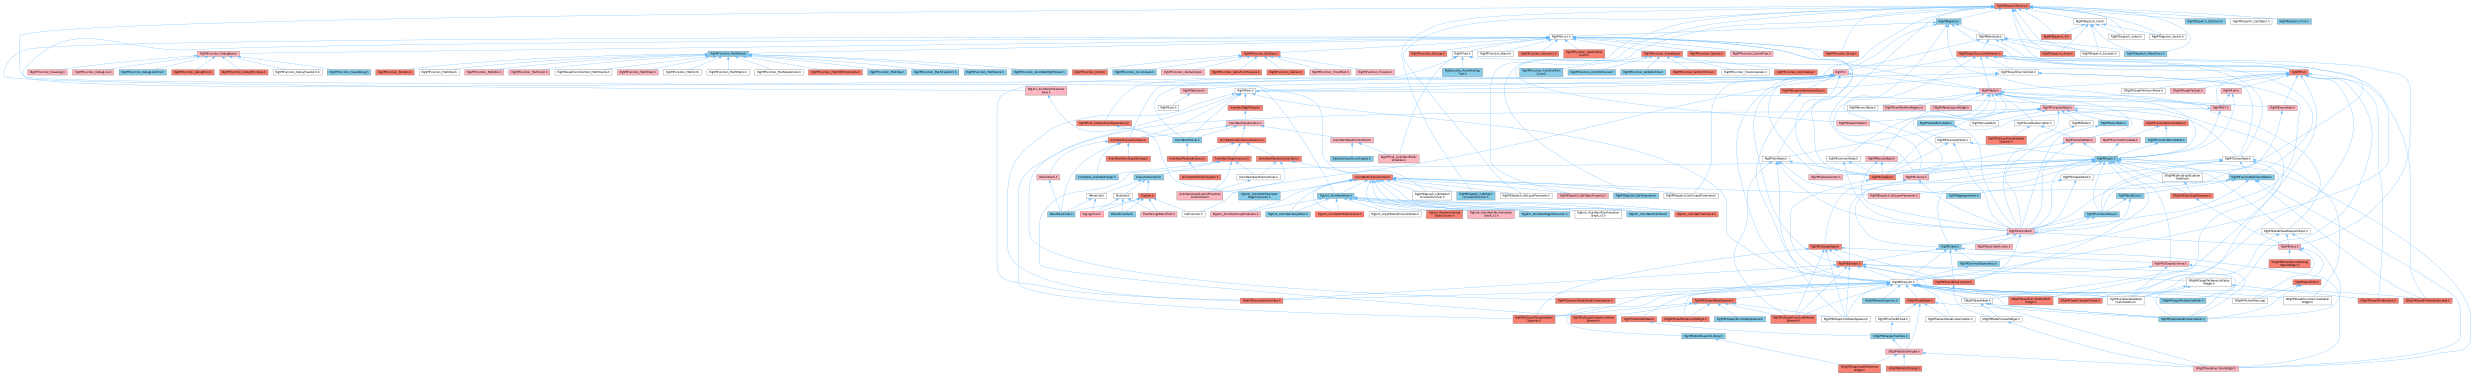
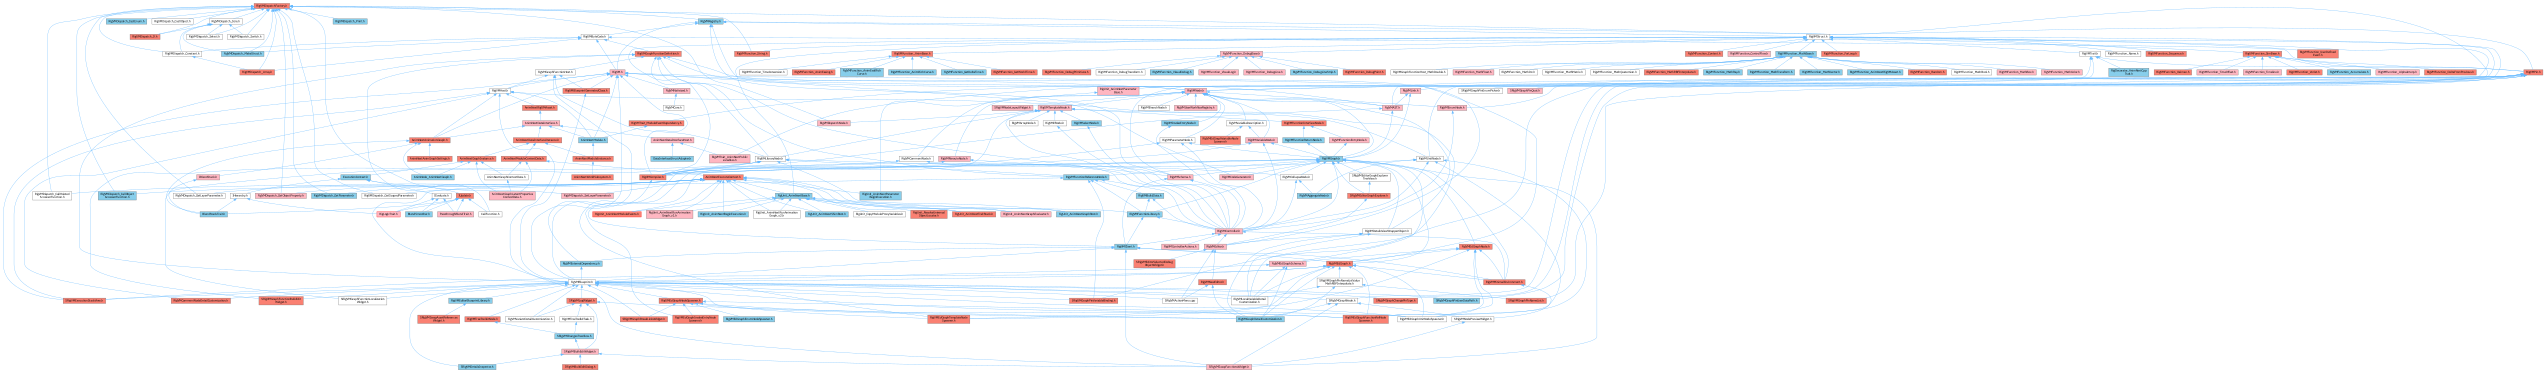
  digraph {
    fontname="IBM Plex Sans"
    node [color=grey40 fillcolor=salmon fontname="IBM Plex Sans" fontsize=10 shape=box style=filled]
    edge [color=steelblue1 dir=back fontname="IBM Plex Sans" fontsize=10 labelfontname=Helvetica labelfontsize=10 style=solid]
    n1 [color=gray40 fontcolor=black height=0.2 label="RigVMDispatchFactory.h" width=0.4]
    n2 [fillcolor=lightpink height=0.2 label="RigVMDispatchNode.h" width=0.4]
    n3 [height=0.2 label="RigVMDispatch_Array.h" width=0.4]
    n4 [fillcolor=white height=0.2 label="RigVMDispatch_CallHoisted\lAccessorFunction.h" width=0.4]
    n5 [fillcolor=skyblue height=0.2 label="RigVMDispatch_CallObject\lAccessorFunction.h" width=0.4]
    n6 [fillcolor=skyblue height=0.2 label="RigVMDispatch_CastEnum.h" width=0.4]
    n7 [fillcolor=white height=0.2 label="RigVMDispatch_CastObject.h" width=0.4]
    n8 [fillcolor=white height=0.2 label="RigVMDispatch_Constant.h" width=0.4]
    n9 [fillcolor=white height=0.2 label="RigVMDispatch_Core.h" width=0.4]
    n10 [height=0.2 label="RigVMDispatch_If.h" width=0.4]
    n11 [fillcolor=skyblue height=0.2 label="RigVMDispatch_MakeStruct.h" width=0.4]
    n12 [fillcolor=white height=0.2 label="RigVMDispatch_Select.h" width=0.4]
    n13 [fillcolor=white height=0.2 label="RigVMDispatch_Switch.h" width=0.4]
    n14 [fillcolor=white height=0.2 label="RigVMDispatch_GetLayerParameter.h" width=0.4]
    n15 [fillcolor=lightpink height=0.2 label="RigVMDispatch_GetObjectProperty.h" width=0.4]
    n16 [fillcolor=skyblue height=0.2 label="RigVMDispatch_GetParameter.h" width=0.4]
    n17 [fillcolor=white height=0.2 label="RigVMDispatch_GetScopedParameter.h" width=0.4]
    n18 [fillcolor=skyblue height=0.2 label="RigVMDispatch_Print.h" width=0.4]
    n19 [fillcolor=lightpink height=0.2 label="RigVMDispatch_SetLayerParameter.h" width=0.4]
    n20 [height=0.2 label="RigVMFunction_String.h" width=0.4]
    n21 [fillcolor=skyblue height=0.2 label="RigVMRegistry.h" width=0.4]
    n22 [fillcolor=lightpink height=0.2 label="RigVMSchema.h" width=0.4]
    n23 [fillcolor=lightpink height=0.2 label="RigVM.h" width=0.4]
    n24 [fillcolor=lightpink height=0.2 label="RigVMAST.h" width=0.4]
    n25 [fillcolor=white height=0.2 label="RigVMByteCode.h" width=0.4]
    n26 [height=0.2 label="RigVMPin.h" width=0.4]
    n27 [fillcolor=white height=0.2 label="RigVMStruct.h" width=0.4]
    n28 [fillcolor=skyblue height=0.2 label="RigVMClient.h" width=0.4]
    n29 [fillcolor=lightpink height=0.2 label="RigVMController.h" width=0.4]
    n30 [height=0.2 label="AnimNextAnimationGraph.h" width=0.4]
    n31 [fillcolor=skyblue height=0.2 label="AnimNextModule.h" width=0.4]
    n32 [fillcolor=white height=0.2 label="RigVMBlueprint.h" width=0.4]
    n33 [height=0.2 label="SRigVMExecutionStackView.h" width=0.4]
    n34 [height=0.2 label="RigVMBlueprintGeneratedClass.h" width=0.4]
    n35 [fillcolor=lightpink height=0.2 label="RigVMCodeGenerator.h" width=0.4]
    n36 [height=0.2 label="RigVMCompiler.h" width=0.4]
    n37 [height=0.2 label="RigVMEdGraph.h" width=0.4]
    n38 [fillcolor=white height=0.2 label="RigVMHost.h" width=0.4]
    n39 [fillcolor=lightpink height=0.2 label="RigVMNativized.h" width=0.4]
    n40 [fillcolor=lightpink height=0.2 label="RigVMNode.h" width=0.4]
    n41 [fillcolor=skyblue height=0.2 label="RigVMGraph.h" width=0.4]
    n42 [height=0.2 label="RigVMGraphFunctionDefinition.h" width=0.4]
    n43 [height=0.2 label="SRigVMGraphChangePinType.h" width=0.4]
    n44 [fillcolor=white height=0.2 label="SRigVMGraphNode.h" width=0.4]
    n45 [fillcolor=skyblue height=0.2 label="SRigVMGraphPinUserDataPath.h" width=0.4]
    n46 [height=0.2 label="SRigVMGraphPinVariableBinding.h" width=0.4]
    n47 [height=0.2 label="SRigVMGraphPinNameList.h" width=0.4]
    n48 [fillcolor=lightpink height=0.2 label="RigVMEnumNode.h" width=0.4]
    n49 [fillcolor=lightpink height=0.2 label="RigVMLink.h" width=0.4]
    n50 [fillcolor=white height=0.2 label="SRigVMGraphPinEnumPicker.h" width=0.4]
    n51 [fillcolor=lightpink height=0.2 label="SRigVMGraphPinQuat.h" width=0.4]
    n52 [fillcolor=skyblue height=0.2 label="RigUnit_AnimNextBase.h" width=0.4]
    n53 [fillcolor=white height=0.2 label="RigVMUnitNode.h" width=0.4]
    n54 [fillcolor=lightpink height=0.2 label="RigUnit_AnimNextParameter\lBase.h" width=0.4]
    n55 [height=0.2 label="RigVMFunction_AnimBase.h" width=0.4]
    n56 [height=0.2 label="RigVMFunction_Context.h" width=0.4]
    n57 [fillcolor=lightpink height=0.2 label="RigVMFunction_ControlFlow.h" width=0.4]
    n58 [fillcolor=lightpink height=0.2 label="RigVMFunction_DebugBase.h" width=0.4]
    n59 [height=0.2 label="RigVMFunction_ForLoop.h" width=0.4]
    n60 [fillcolor=skyblue height=0.2 label="RigVMFunction_MathBase.h" width=0.4]
    n61 [fillcolor=white height=0.2 label="RigVMFunction_Name.h" width=0.4]
    n62 [height=0.2 label="RigVMFunction_Sequence.h" width=0.4]
    n63 [height=0.2 label="RigVMFunction_SimBase.h" width=0.4]
    n64 [height=0.2 label="RigVMFunction_UserDefined\lEvent.h" width=0.4]
    n65 [fillcolor=white height=0.2 label="RigVMTrait.h" width=0.4]
    n66 [height=0.2 label="AnimNextAnimGraphSettings.h" width=0.4]
    n67 [fillcolor=skyblue height=0.2 label="AnimNode_AnimNextGraph.h" width=0.4]
    n68 [fillcolor=skyblue height=0.2 label="BlendStackTrait.h" width=0.4]
    n69 [fillcolor=lightpink height=0.2 label="IBlendStack.h" width=0.4]
    n70 [height=0.2 label="AnimNextModuleInstance.h" width=0.4]
    n71 [height=0.2 label="RigVMCommentNodeDetailCustomization.h" width=0.4]
    n72 [height=0.2 label="RigVMEdGraphFunctionRefNode\lSpawner.h" width=0.4]
    n73 [height=0.2 label="RigVMEdGraphNodeSpawner.h" width=0.4]
    n74 [fillcolor=white height=0.2 label="RigVMEdGraphUnitNodeSpawner.h" width=0.4]
    n75 [fillcolor=skyblue height=0.2 label="RigVMEditorBlueprintLibrary.h" width=0.4]
    n76 [fillcolor=skyblue height=0.2 label="RigVMGraphDetailCustomization.h" width=0.4]
    n77 [fillcolor=white height=0.2 label="RigVMLocalVariableDetail\lCustomization.h" width=0.4]
    n78 [height=0.2 label="RigVMTreeToolkitNode.h" width=0.4]
    n79 [fillcolor=white height=0.2 label="RigVMVariantDetailCustomization.h" width=0.4]
    n80 [fillcolor=white height=0.2 label="SRigVMActionMenu.cpp" width=0.4]
    n81 [fillcolor=skyblue height=0.2 label="SRigVMDetailsInspector.h" width=0.4]
    n82 [height=0.2 label="SRigVMGraphBreakLinksWidget.h" width=0.4]
    n83 [height=0.2 label="SRigVMGraphFunctionBulkEdit\lWidget.h" width=0.4]
    n84 [fillcolor=white height=0.2 label="SRigVMGraphFunctionLocalization\lWidget.h" width=0.4]
    n85 [height=0.2 label="SRigVMLogWidget.h" width=0.4]
    n86 [height=0.2 label="RigVMEdGraphTemplateNode\lSpawner.h" width=0.4]
    n87 [height=0.2 label="RigVMMinimalEnvironment.h" width=0.4]
-   n88 [fillcolor=white height=0.2 label="SRigVMGraphPinNameListValue\lWidget.h" width=0.4]
+   n88 [fillcolor=white height=0.2 label="SRigVMGraphPinNameListValue\lMathRBFInterpolate.h" width=0.4]
    n89 [height=0.2 label="AnimNextRigVMAsset.h" width=0.4]
    n90 [fillcolor=white height=0.2 label="RigVMCore.h" width=0.4]
    n91 [fillcolor=white height=0.2 label="RigVMDetailsViewWrapperObject.h" width=0.4]
    n92 [fillcolor=white height=0.2 label="RigVMBranchNode.h" width=0.4]
    n93 [fillcolor=white height=0.2 label="RigVMCommentNode.h" width=0.4]
    n94 [fillcolor=skyblue height=0.2 label="RigVMInvokeEntryNode.h" width=0.4]
    n95 [fillcolor=white height=0.2 label="RigVMParameterNode.h" width=0.4]
    n96 [fillcolor=lightpink height=0.2 label="RigVMRerouteNode.h" width=0.4]
    n97 [fillcolor=lightpink height=0.2 label="RigVMTemplateNode.h" width=0.4]
    n98 [fillcolor=lightpink height=0.2 label="RigVMUserWorkflowRegistry.h" width=0.4]
    n99 [fillcolor=white height=0.2 label="RigVMVariableDescription.h" width=0.4]
    n100 [fillcolor=lightpink height=0.2 label="RigVMVariableNode.h" width=0.4]
    n101 [fillcolor=lightpink height=0.2 label="SRigVMNodeLayoutWidget.h" width=0.4]
    n102 [height=0.2 label="AnimNextWorldSubsystem.h" width=0.4]
    n103 [fillcolor=skyblue height=0.2 label="RigVMEdGraphEnumNodeSpawner.h" width=0.4]
    n104 [height=0.2 label="RigVMEdGraphInvokeEntryNode\lSpawner.h" width=0.4]
    n105 [height=0.2 label="SRigVMSwapAssetReferences\lWidget.h" width=0.4]
    n106 [fillcolor=skyblue height=0.2 label="SRigVMChangesTreeView.h" width=0.4]
    n107 [fillcolor=lightpink height=0.2 label="SRigVMSwapFunctionsWidget.h" width=0.4]
    n108 [fillcolor=white height=0.2 label="SRigVMNodePreviewWidget.h" width=0.4]
    n109 [fillcolor=lightpink height=0.2 label="SRigVMBulkEditWidget.h" width=0.4]
    n110 [fillcolor=white height=0.2 label="RigVMTreeToolkitTask.h" width=0.4]
    n111 [height=0.2 label="RigVMEdGraphVariableNode\lSpawner.h" width=0.4]
    n112 [height=0.2 label="SRigVMBulkEditDialog.h" width=0.4]
    n113 [fillcolor=lightpink height=0.2 label="AnimNextDataInterface.h" width=0.4]
    n114 [fillcolor=lightpink height=0.2 label="AnimNextDataInterfaceHost.h" width=0.4]
    n115 [height=0.2 label="AnimNextDataInterfaceInstance.h" width=0.4]
    n116 [fillcolor=skyblue height=0.2 label="DataInterfaceStructAdapter.h" width=0.4]
    n117 [fillcolor=lightpink height=0.2 label="RigVMTrait_AnimNextPublic\lVariables.h" width=0.4]
    n118 [height=0.2 label="AnimNextGraphInstance.h" width=0.4]
    n119 [height=0.2 label="AnimNextModuleContextData.h" width=0.4]
    n120 [fillcolor=white height=0.2 label="AnimNextGraphContextData.h" width=0.4]
    n121 [fillcolor=lightpink height=0.2 label="AnimNextGraphLatentProperties\lContextData.h" width=0.4]
    n122 [fillcolor=skyblue height=0.2 label="ExecutionContext.h" width=0.4]
    n123 [height=0.2 label="AnimNextExecuteContext.h" width=0.4]
    n124 [fillcolor=white height=0.2 label="IEvaluate.h" width=0.4]
    n125 [fillcolor=white height=0.2 label="IHierarchy.h" width=0.4]
    n126 [height=0.2 label="IUpdate.h" width=0.4]
    n127 [fillcolor=skyblue height=0.2 label="BlendSmoother.h" width=0.4]
    n128 [fillcolor=lightpink height=0.2 label="PassthroughBlendTrait.h" width=0.4]
    n129 [color=red fillcolor=lightpink height=0.2 label="RigLogicTrait.h" width=0.4]
    n130 [fillcolor=white height=0.2 label="CallFunction.h" width=0.4]
    n131 [fillcolor=skyblue height=0.2 label="RigUnit_AnimNextBeginExecution.h" width=0.4]
    n132 [fillcolor=lightpink height=0.2 label="RigUnit_AnimNextGraphEvaluator.h" width=0.4]
    n133 [fillcolor=skyblue height=0.2 label="RigUnit_AnimNextGraphRoot.h" width=0.4]
    n134 [color=red height=0.2 label="RigUnit_AnimNextModuleEvents.h" width=0.4]
    n135 [fillcolor=lightpink height=0.2 label="RigUnit_AnimNextRunAnimation\lGraph_v1.h" width=0.4]
    n136 [fillcolor=white height=0.2 label="RigUnit_AnimNextRunAnimation\lGraph_v2.h" width=0.4]
    n137 [fillcolor=skyblue height=0.2 label="RigUnit_AnimNextShimRoot.h" width=0.4]
    n138 [height=0.2 label="RigUnit_AnimNextTraitStack.h" width=0.4]
    n139 [fillcolor=skyblue height=0.2 label="RigUnit_AnimNextParameter\lBeginExecution.h" width=0.4]
    n140 [fillcolor=white height=0.2 label="RigUnit_CopyModuleProxyVariables.h" width=0.4]
    n141 [height=0.2 label="RigUnit_ResolveUniversal\lObjectLocator.h" width=0.4]
    n142 [fillcolor=white height=0.2 label="RigVMCollapseNode.h" width=0.4]
    n143 [height=0.2 label="RigVMEdGraphNode.h" width=0.4]
    n144 [fillcolor=lightpink height=0.2 label="RigVMEdGraphSchema.h" width=0.4]
    n145 [fillcolor=skyblue height=0.2 label="RigVMFunctionLibrary.h" width=0.4]
    n146 [fillcolor=skyblue height=0.2 label="RigVMFunctionReferenceNode.h" width=0.4]
    n147 [height=0.2 label="SRigVMEditorGraphExplorer.h" width=0.4]
    n148 [fillcolor=white height=0.2 label="SRigVMEditorGraphExplorer\lTreeView.h" width=0.4]
    n149 [fillcolor=lightpink height=0.2 label="RigVMEditor.h" width=0.4]
    n150 [fillcolor=white height=0.2 label="RigVMArrayNode.h" width=0.4]
    n151 [height=0.2 label="RigVMFunctionInterfaceNode.h" width=0.4]
    n152 [fillcolor=white height=0.2 label="RigVMIfNode.h" width=0.4]
    n153 [fillcolor=white height=0.2 label="RigVMLibraryNode.h" width=0.4]
    n154 [fillcolor=skyblue height=0.2 label="RigVMSelectNode.h" width=0.4]
    n155 [fillcolor=skyblue height=0.2 label="RigVMExternalDependency.h" width=0.4]
    n156 [fillcolor=skyblue height=0.2 label="RigVMAggregateNode.h" width=0.4]
    n157 [fillcolor=lightpink height=0.2 label="RigVMControllerActions.h" width=0.4]
    n158 [fillcolor=skyblue height=0.2 label="RigVMBuildData.h" width=0.4]
    n159 [height=0.2 label="RigVMNewEditor.h" width=0.4]
    n160 [height=0.2 label="SRigVMEditorSelectedDebug\lObjectWidget.h" width=0.4]
    n161 [fillcolor=lightpink height=0.2 label="RigVMFunctionEntryNode.h" width=0.4]
    n162 [fillcolor=skyblue height=0.2 label="RigVMFunctionReturnNode.h" width=0.4]
    n163 [fillcolor=white height=0.2 label="RigVMGraphFunctionHost.h" width=0.4]
    n164 [height=0.2 label="RigVMFunction_AnimEasing.h" width=0.4]
    n165 [fillcolor=skyblue height=0.2 label="RigVMFunction_AnimEvalRich\lCurve.h" width=0.4]
    n166 [fillcolor=skyblue height=0.2 label="RigVMFunction_AnimRichCurve.h" width=0.4]
    n167 [fillcolor=skyblue height=0.2 label="RigVMFunction_GetDeltaTime.h" width=0.4]
    n168 [height=0.2 label="RigVMFunction_GetWorldTime.h" width=0.4]
    n169 [fillcolor=white height=0.2 label="RigVMFunction_TimeConversion.h" width=0.4]
    n170 [fillcolor=lightpink height=0.2 label="RigVMFunction_DebugLine.h" width=0.4]
    n171 [fillcolor=skyblue height=0.2 label="RigVMFunction_DebugLineStrip.h" width=0.4]
    n172 [height=0.2 label="RigVMFunction_DebugPoint.h" width=0.4]
    n173 [height=0.2 label="RigVMFunction_DebugPrimitives.h" width=0.4]
    n174 [fillcolor=white height=0.2 label="RigVMFunction_DebugTransform.h" width=0.4]
    n175 [fillcolor=skyblue height=0.2 label="RigVMFunction_VisualDebug.h" width=0.4]
    n176 [fillcolor=lightpink height=0.2 label="RigVMFunction_VisualLog.h" width=0.4]
    n177 [fillcolor=white height=0.2 label="RigVMFunction_MathBool.h" width=0.4]
    n178 [fillcolor=lightpink height=0.2 label="RigVMFunction_MathBox.h" width=0.4]
    n179 [fillcolor=lightpink height=0.2 label="RigVMFunction_MathColor.h" width=0.4]
    n180 [fillcolor=white height=0.2 label="RigVMGraphFunctionHost_MathDouble.h" width=0.4]
    n181 [fillcolor=lightpink height=0.2 label="RigVMFunction_MathFloat.h" width=0.4]
    n182 [fillcolor=white height=0.2 label="RigVMFunction_MathInt.h" width=0.4]
    n183 [fillcolor=white height=0.2 label="RigVMFunction_MathMatrix.h" width=0.4]
    n184 [fillcolor=white height=0.2 label="RigVMFunction_MathQuaternion.h" width=0.4]
    n185 [height=0.2 label="RigVMFunction_MathRBFInterpolate.h" width=0.4]
    n186 [fillcolor=skyblue height=0.2 label="RigVMFunction_MathRay.h" width=0.4]
    n187 [fillcolor=skyblue height=0.2 label="RigVMFunction_MathTransform.h" width=0.4]
    n188 [fillcolor=skyblue height=0.2 label="RigVMFunction_MathVector.h" width=0.4]
    n189 [fillcolor=skyblue height=0.2 label="RigVMFunction_AnimNextRigVMAsset.h" width=0.4]
    n190 [height=0.2 label="RigVMFunction_Random.h" width=0.4]
    n191 [fillcolor=skyblue height=0.2 label="RigVMFunction_Accumulate.h" width=0.4]
    n192 [fillcolor=lightpink height=0.2 label="RigVMFunction_AlphaInterp.h" width=0.4]
    n193 [height=0.2 label="RigVMFunction_DeltaFromPrevious.h" width=0.4]
    n194 [height=0.2 label="RigVMFunction_Kalman.h" width=0.4]
    n195 [fillcolor=lightpink height=0.2 label="RigVMFunction_TimeOffset.h" width=0.4]
    n196 [fillcolor=lightpink height=0.2 label="RigVMFunction_Timeline.h" width=0.4]
    n197 [height=0.2 label="RigVMFunction_Verlet.h" width=0.4]
    n198 [fillcolor=skyblue height=0.2 label="RigDecorator_AnimNextCpp\lTrait.h" width=0.4]
    n199 [height=0.2 label="RigVMTrait_ModuleEventDependency.h" width=0.4]
    n1 -> n2
    n1 -> n3
    n1 -> n4
    n1 -> n5
    n1 -> n6
    n1 -> n7
    n1 -> n8
    n1 -> n9
    n1 -> n10
    n1 -> n11
    n1 -> n12
    n1 -> n13
    n1 -> n14
    n1 -> n15
    n1 -> n16
    n1 -> n17
    n1 -> n18
    n1 -> n19
    n1 -> n20
    n1 -> n21
    n1 -> n22
-   n9 -> n3
+   n8 -> n3
    n9 -> n8
    n9 -> n10
    n9 -> n11
    n9 -> n12
    n9 -> n13
    n21 -> n22
    n21 -> n23
    n21 -> n24
    n21 -> n25
    n21 -> n26
    n21 -> n27
    n22 -> n28
    n22 -> n29
    n23 -> n30
    n23 -> n31
    n23 -> n32
    n23 -> n33
    n23 -> n34
    n23 -> n35
    n23 -> n36
    n23 -> n37
    n23 -> n38
    n23 -> n39
    n23 -> n40
    n24 -> n36
    n24 -> n41
    n25 -> n3
    n25 -> n8
    n25 -> n11
    n25 -> n23
    n25 -> n26
    n25 -> n42
    n26 -> n24
    n26 -> n40
    n26 -> n43
    n26 -> n44
    n26 -> n45
    n26 -> n46
    n26 -> n47
    n26 -> n48
    n26 -> n49
    n26 -> n50
    n26 -> n51
    n27 -> n20
    n27 -> n36
    n27 -> n40
    n27 -> n52
    n27 -> n53
    n27 -> n54
    n27 -> n55
    n27 -> n56
    n27 -> n57
    n27 -> n58
    n27 -> n59
    n27 -> n60
    n27 -> n61
    n27 -> n62
    n27 -> n63
    n27 -> n64
    n27 -> n65
    n28 -> n32
    n28 -> n37
    n28 -> n87
    n28 -> n107
    n28 -> n155
    n29 -> n28
    n29 -> n87
    n29 -> n149
    n29 -> n157
    n30 -> n66
    n30 -> n67
    n30 -> n68
    n30 -> n69
    n31 -> n70
    n32 -> n33
    n32 -> n43
    n32 -> n44
    n32 -> n45
    n32 -> n46
    n32 -> n71
    n32 -> n72
    n32 -> n73
    n32 -> n74
    n32 -> n75
    n32 -> n76
    n32 -> n77
    n32 -> n78
    n32 -> n79
    n32 -> n80
    n32 -> n81
    n32 -> n82
    n32 -> n83
    n32 -> n84
    n32 -> n85
    n34 -> n32
    n36 -> n32
    n37 -> n32
    n37 -> n33
    n37 -> n72
    n37 -> n74
    n37 -> n76
    n37 -> n77
    n37 -> n86
    n37 -> n87
    n37 -> n88
    n38 -> n30
    n38 -> n31
    n38 -> n32
    n38 -> n33
    n38 -> n71
    n38 -> n77
    n38 -> n89
    n39 -> n90
    n40 -> n24
    n40 -> n41
    n40 -> n48
    n40 -> n91
    n40 -> n92
    n40 -> n93
    n40 -> n94
    n40 -> n95
    n40 -> n96
    n40 -> n97
    n40 -> n98
    n40 -> n99
    n40 -> n100
    n40 -> n101
    n41 -> n22
    n41 -> n28
    n41 -> n29
    n41 -> n35
    n41 -> n36
    n41 -> n37
    n41 -> n87
    n41 -> n91
    n41 -> n104
    n41 -> n107
    n41 -> n142
    n41 -> n143
    n41 -> n144
    n41 -> n145
    n41 -> n146
    n41 -> n147
    n41 -> n148
    n42 -> n22
    n42 -> n32
    n42 -> n40
    n42 -> n130
    n42 -> n146
    n42 -> n149
    n42 -> n153
    n42 -> n163
    n44 -> n76
    n44 -> n107
    n44 -> n108
    n48 -> n29
    n49 -> n24
    n49 -> n41
    n52 -> n131
    n52 -> n132
    n52 -> n133
    n52 -> n134
    n52 -> n135
    n52 -> n136
    n52 -> n137
    n52 -> n138
    n52 -> n140
    n52 -> n141
    n53 -> n29
    n53 -> n36
    n53 -> n72
    n53 -> n74
    n53 -> n156
    n54 -> n139
    n55 -> n164
    n55 -> n165
    n55 -> n166
    n55 -> n167
    n55 -> n168
    n55 -> n169
    n58 -> n170
    n58 -> n171
    n58 -> n172
    n58 -> n173
    n58 -> n174
    n58 -> n175
    n58 -> n176
    n60 -> n177
    n60 -> n178
    n60 -> n179
    n60 -> n180
    n60 -> n181
    n60 -> n182
    n60 -> n183
    n60 -> n184
    n60 -> n185
    n60 -> n186
    n60 -> n187
    n60 -> n188
    n60 -> n189
    n60 -> n190
    n63 -> n191
    n63 -> n192
    n63 -> n193
    n63 -> n194
    n63 -> n195
    n63 -> n196
    n63 -> n197
    n65 -> n26
    n65 -> n117
    n65 -> n198
    n65 -> n199
    n69 -> n68
    n70 -> n102
    n73 -> n72
    n73 -> n74
    n73 -> n82
    n73 -> n86
    n73 -> n103
    n73 -> n104
    n75 -> n105
    n78 -> n106
    n85 -> n76
    n85 -> n79
    n85 -> n109
    n85 -> n110
    n87 -> n108
    n88 -> n47
    n88 -> n76
    n88 -> n77
    n89 -> n113
    n91 -> n76
    n91 -> n77
    n91 -> n149
    n93 -> n29
    n93 -> n36
    n94 -> n29
    n95 -> n29
    n95 -> n36
    n95 -> n41
    n96 -> n29
    n96 -> n36
    n97 -> n2
    n97 -> n29
    n97 -> n53
    n97 -> n86
    n97 -> n150
    n97 -> n151
    n97 -> n152
    n97 -> n153
    n97 -> n154
    n99 -> n100
    n99 -> n111
    n100 -> n29
    n100 -> n36
    n100 -> n41
    n106 -> n109
    n108 -> n107
-   n109 -> n105
+   n109 -> n81
    n109 -> n107
    n109 -> n112
    n110 -> n106
    n113 -> n30
    n113 -> n31
    n113 -> n114
    n113 -> n115
    n114 -> n116
    n114 -> n117
    n115 -> n70
    n115 -> n118
    n115 -> n119
    n118 -> n67
    n118 -> n120
    n118 -> n121
    n118 -> n122
    n119 -> n120
    n119 -> n121
    n119 -> n123
    n120 -> n121
    n122 -> n124
    n122 -> n125
    n122 -> n126
    n123 -> n4
    n123 -> n5
    n123 -> n14
    n123 -> n15
    n123 -> n16
    n123 -> n17
    n123 -> n19
    n123 -> n52
    n123 -> n131
    n123 -> n132
    n123 -> n133
    n123 -> n134
    n123 -> n135
    n123 -> n136
    n123 -> n137
    n123 -> n138
    n123 -> n139
    n124 -> n127
    n124 -> n128
    n124 -> n129
    n125 -> n68
    n125 -> n129
    n126 -> n68
    n126 -> n127
    n126 -> n128
    n126 -> n129
    n126 -> n130
    n142 -> n29
    n142 -> n156
    n143 -> n37
    n143 -> n72
    n143 -> n74
    n143 -> n86
    n143 -> n87
    n143 -> n144
    n144 -> n32
    n144 -> n76
    n144 -> n77
    n145 -> n28
    n145 -> n29
    n146 -> n29
    n146 -> n46
    n146 -> n107
    n146 -> n145
    n146 -> n158
    n147 -> n149
    n148 -> n147
    n149 -> n80
    n149 -> n159
    n149 -> n160
    n151 -> n161
    n151 -> n162
    n152 -> n29
    n153 -> n36
    n153 -> n83
    n153 -> n84
    n153 -> n142
    n153 -> n145
    n153 -> n146
    n154 -> n29
    n155 -> n32
    n158 -> n29
    n158 -> n145
    n159 -> n76
    n159 -> n80
    n161 -> n41
    n162 -> n41
    n163 -> n34
    n163 -> n38
    n163 -> n153
    n163 -> n155
    n199 -> n31
  }
